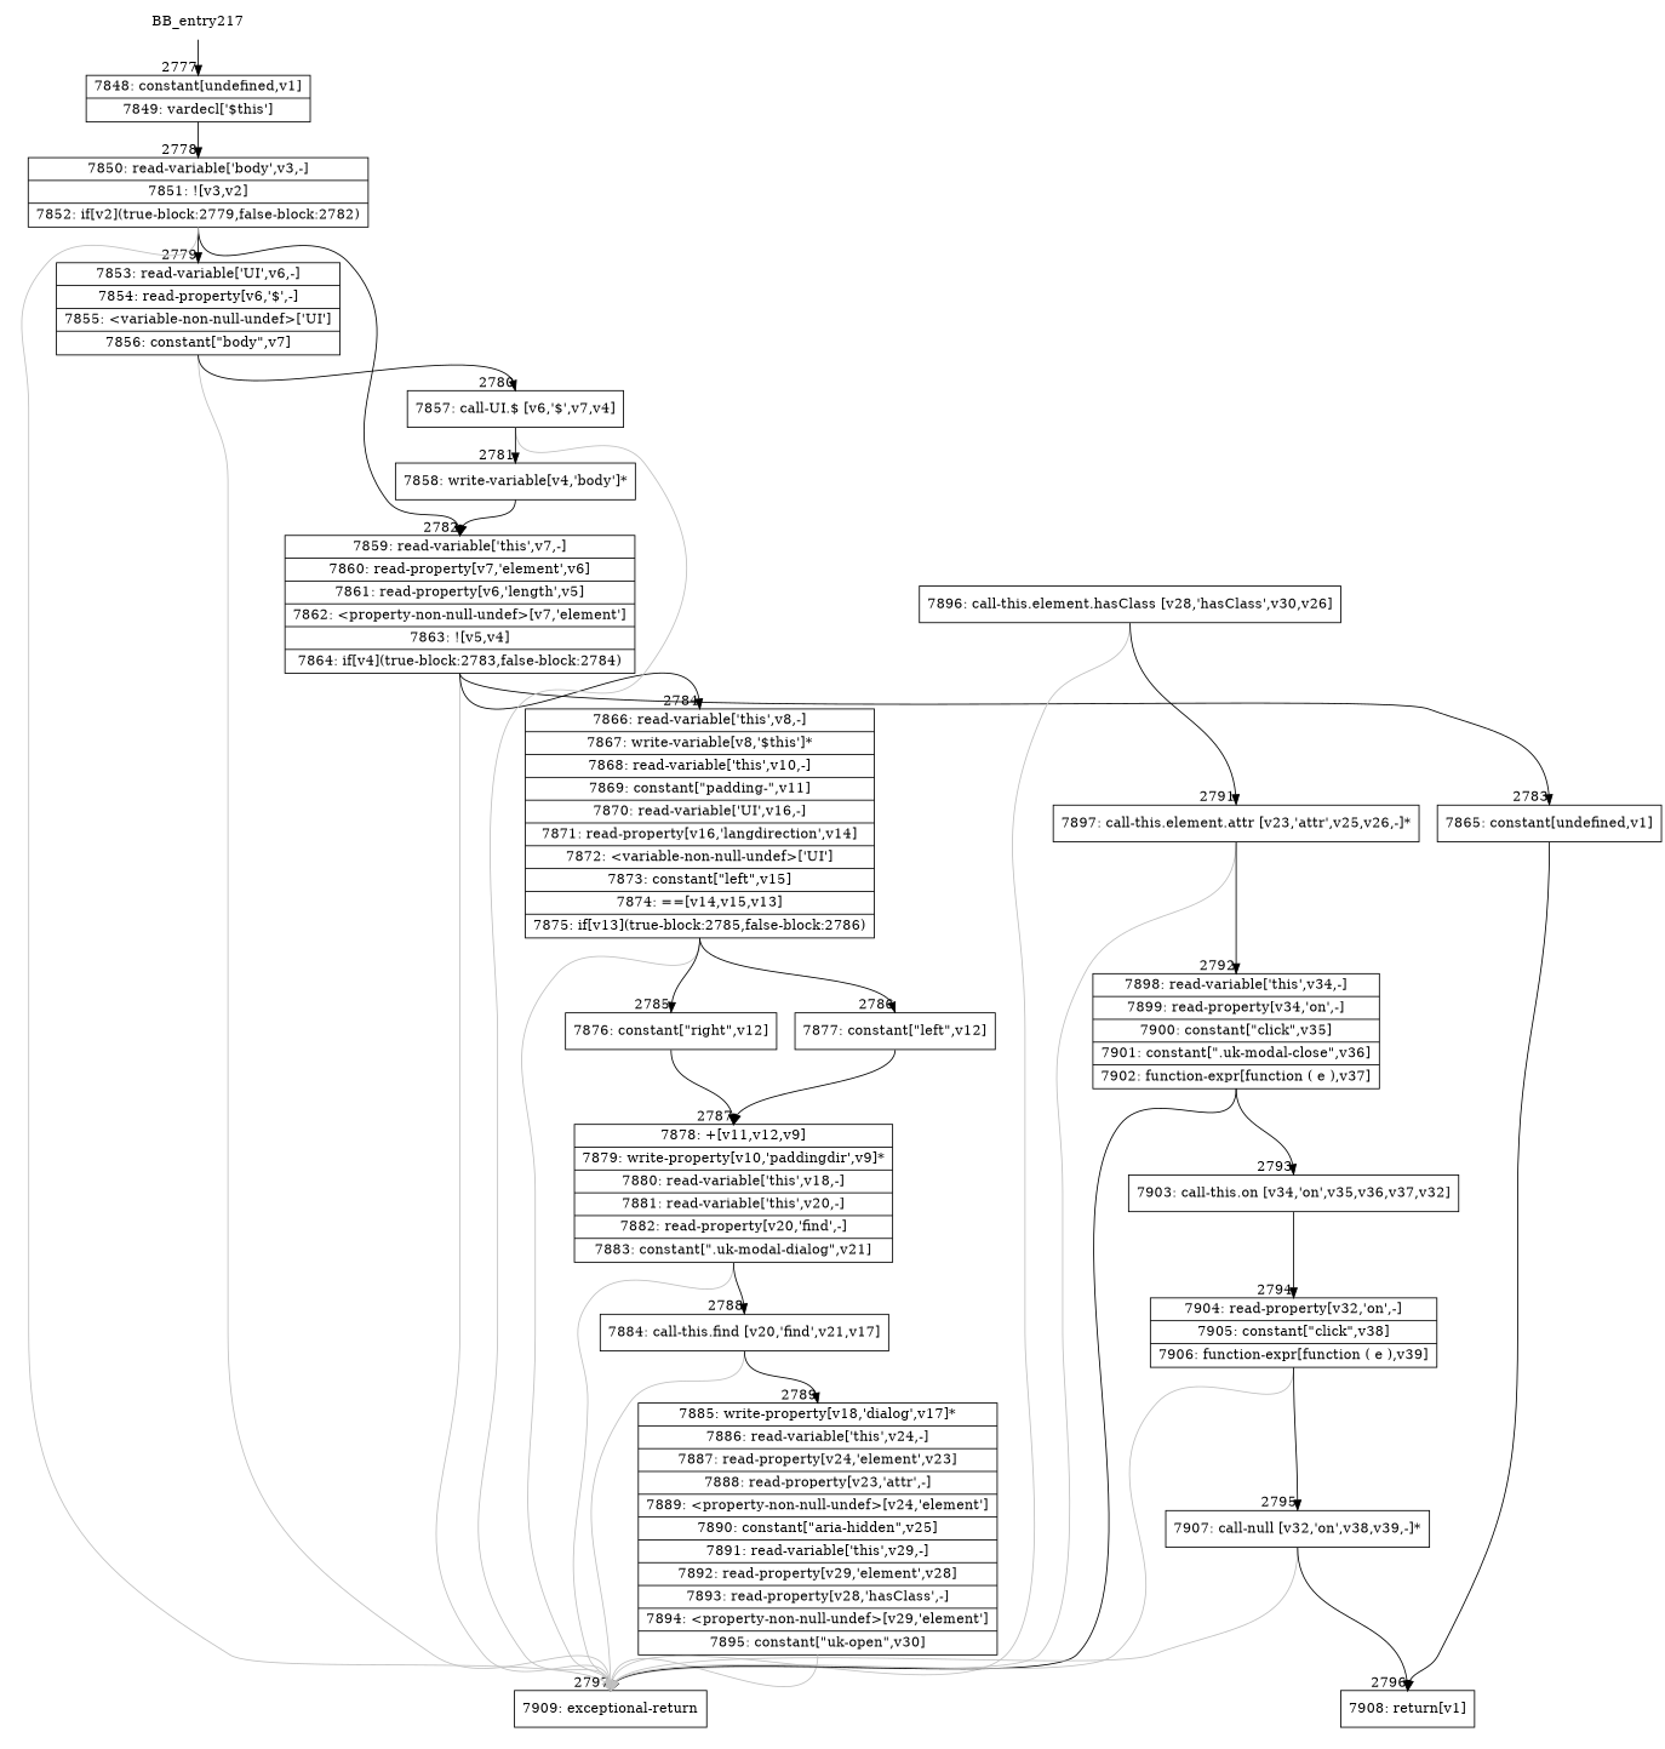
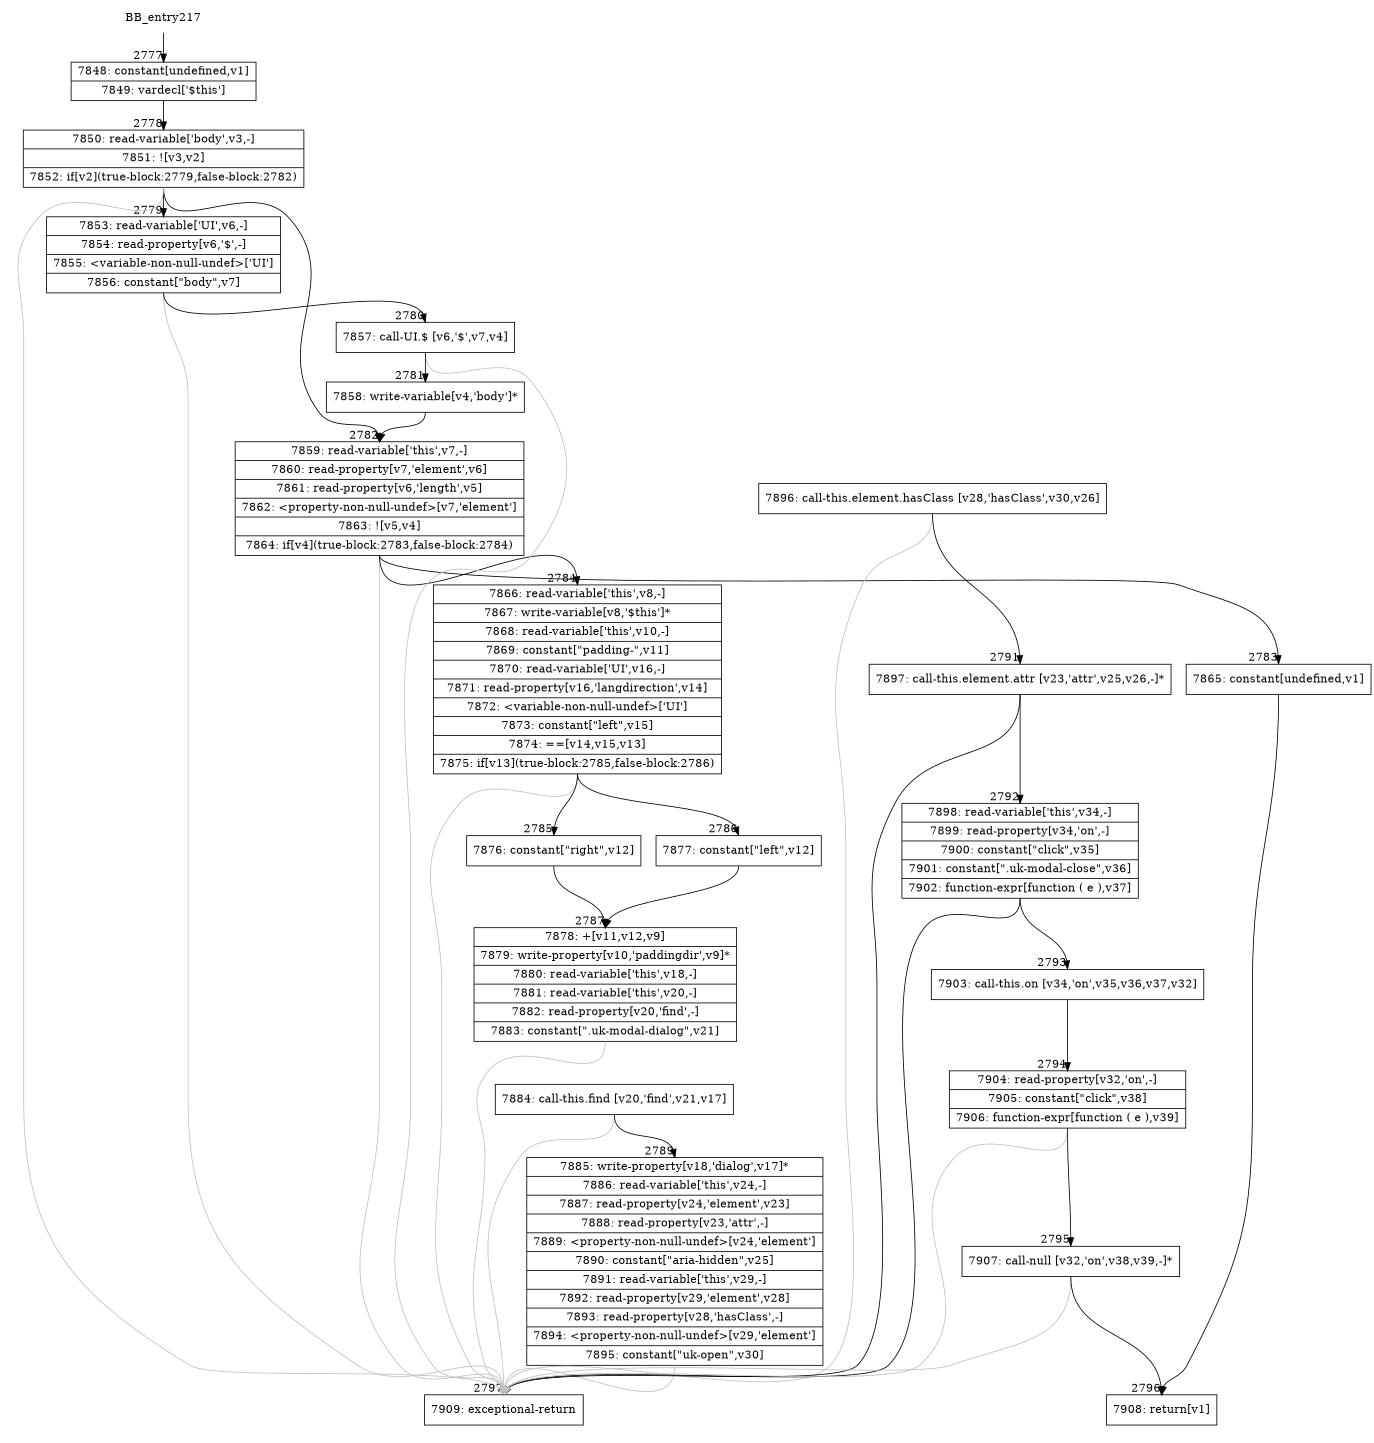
  digraph {
    rankdir=TD
    node [shape=record]
    edge [headport=n tailport=s]
    n1 [label=BB_entry217 shape=none]
    n2 [label="{7848: constant[undefined,v1]|7849: vardecl['$this']}"]
    n3 [label="{7850: read-variable['body',v3,-]|7851: ![v3,v2]|7852: if[v2](true-block:2779,false-block:2782)}"]
    n4 [label="{7853: read-variable['UI',v6,-]|7854: read-property[v6,'$',-]|7855: \<variable-non-null-undef\>['UI']|7856: constant[\"body\",v7]}"]
    n5 [label="{7859: read-variable['this',v7,-]|7860: read-property[v7,'element',v6]|7861: read-property[v6,'length',v5]|7862: \<property-non-null-undef\>[v7,'element']|7863: ![v5,v4]|7864: if[v4](true-block:2783,false-block:2784)}"]
    n6 [label="{7909: exceptional-return}"]
    n7 [label="{7857: call-UI.$ [v6,'$',v7,v4]}"]
    n8 [label="{7865: constant[undefined,v1]}"]
    n9 [label="{7866: read-variable['this',v8,-]|7867: write-variable[v8,'$this']*|7868: read-variable['this',v10,-]|7869: constant[\"padding-\",v11]|7870: read-variable['UI',v16,-]|7871: read-property[v16,'langdirection',v14]|7872: \<variable-non-null-undef\>['UI']|7873: constant[\"left\",v15]|7874: ==[v14,v15,v13]|7875: if[v13](true-block:2785,false-block:2786)}"]
    n10 [label="{7858: write-variable[v4,'body']*}"]
    n11 [label="{7908: return[v1]}"]
    n12 [label="{7876: constant[\"right\",v12]}"]
    n13 [label="{7877: constant[\"left\",v12]}"]
    n14 [label="{7878: +[v11,v12,v9]|7879: write-property[v10,'paddingdir',v9]*|7880: read-variable['this',v18,-]|7881: read-variable['this',v20,-]|7882: read-property[v20,'find',-]|7883: constant[\".uk-modal-dialog\",v21]}"]
    n15 [label="{7884: call-this.find [v20,'find',v21,v17]}"]
    n16 [label="{7885: write-property[v18,'dialog',v17]*|7886: read-variable['this',v24,-]|7887: read-property[v24,'element',v23]|7888: read-property[v23,'attr',-]|7889: \<property-non-null-undef\>[v24,'element']|7890: constant[\"aria-hidden\",v25]|7891: read-variable['this',v29,-]|7892: read-property[v29,'element',v28]|7893: read-property[v28,'hasClass',-]|7894: \<property-non-null-undef\>[v29,'element']|7895: constant[\"uk-open\",v30]}"]
    n17 [label="{7896: call-this.element.hasClass [v28,'hasClass',v30,v26]}"]
    n18 [label="{7897: call-this.element.attr [v23,'attr',v25,v26,-]*}"]
    n19 [label="{7898: read-variable['this',v34,-]|7899: read-property[v34,'on',-]|7900: constant[\"click\",v35]|7901: constant[\".uk-modal-close\",v36]|7902: function-expr[function ( e ),v37]}"]
    n20 [label="{7903: call-this.on [v34,'on',v35,v36,v37,v32]}"]
    n21 [label="{7904: read-property[v32,'on',-]|7905: constant[\"click\",v38]|7906: function-expr[function ( e ),v39]}"]
    n22 [label="{7907: call-null [v32,'on',v38,v39,-]*}"]
    n1 -> n2 [headlabel="    2777"]
    n2 -> n3 [headlabel="      2778"]
    n3 -> n4 [headlabel="      2779"]
    n3 -> n5 [headlabel="      2782"]
    n3 -> n6 [color=gray headlabel="      2797"]
    n4 -> n6 [color=gray]
    n4 -> n7 [headlabel="      2780"]
    n5 -> n6 [color=gray]
    n5 -> n8 [headlabel="      2783"]
    n5 -> n9 [headlabel="      2784"]
    n7 -> n6 [color=gray]
    n7 -> n10 [headlabel="      2781"]
    n8 -> n11 [headlabel="      2796"]
    n9 -> n6 [color=gray]
    n9 -> n12 [headlabel="      2785"]
    n9 -> n13 [headlabel="      2786"]
    n10 -> n5
    n12 -> n14 [headlabel="      2787"]
    n13 -> n14
    n14 -> n6 [color=gray]
-   n14 -> n15 [headlabel="      2788"]
    n15 -> n6 [color=gray]
    n15 -> n16 [headlabel="      2789"]
    n16 -> n6 [color=gray]
    n17 -> n6 [color=gray]
    n17 -> n18 [headlabel="      2791"]
-   n18 -> n6 [color=gray]
+   n18 -> n6 [color=black]
    n18 -> n19 [headlabel="      2792"]
    n19 -> n6 [color=black]
    n19 -> n20 [headlabel="      2793"]
    n20 -> n21 [headlabel="      2794"]
    n21 -> n6 [color=gray]
    n21 -> n22 [headlabel="      2795"]
    n22 -> n6 [color=gray]
    n22 -> n11
  }
